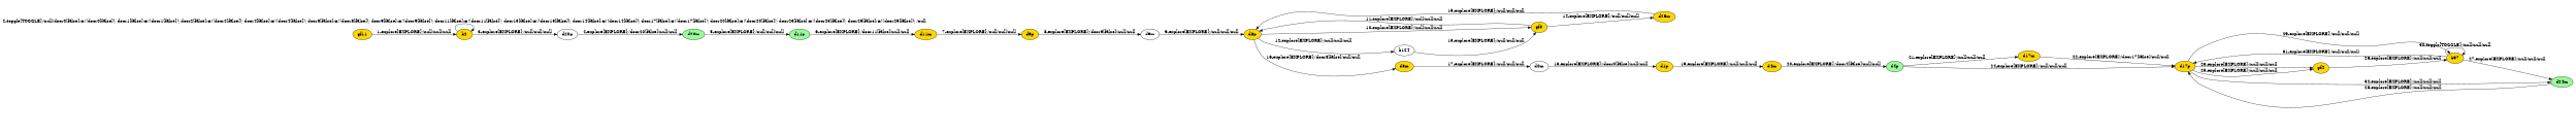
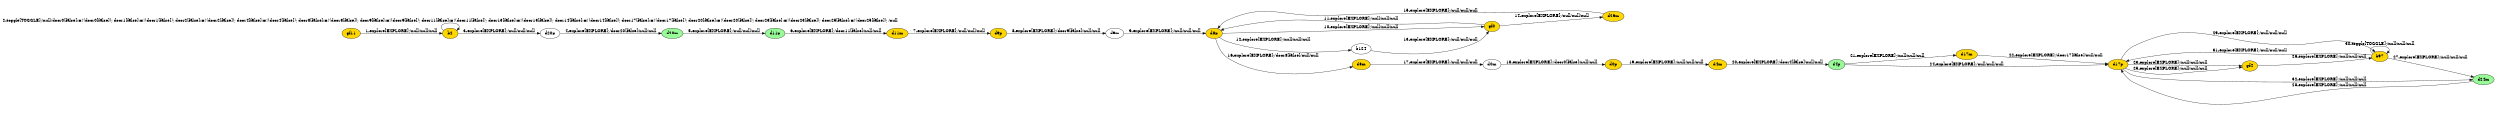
  digraph {
    rankdir=LR
    node [fillcolor=gold style=filled]
    gf11
    b2
    d20p [fillcolor=white]
    d20m [fillcolor=palegreen]
    d11p [fillcolor=palegreen]
    d11m
    d9p
    d9m [fillcolor=white]
    d8p
    gf0
    b124 [fillcolor=white]
    d8m
    d29m
    d0m [fillcolor=white]
-   d0p [label=d1p]
+   d0p
    d4m
    d4p [fillcolor=palegreen]
    d17m
    d17p
    gf4
    b97
    d24m [fillcolor=palegreen]
    gf11 -> b2 [label="1-explore[EXPLORE];/null/null/null"]
    b2 -> b2 [label="2-toggle[TOGGLE];/null/door0[false]:=!(door0[false]); door1[false]:=!(door1[false]); door2[false]:=!(door2[false]); door4[false]:=!(door4[false]); door8[false]:=!(door8[false]); door9[false]:=!(door9[false]); door11[false]:=!(door11[false]); door13[false]:=!(door13[false]); door14[false]:=!(door14[false]); door17[false]:=!(door17[false]); door20[false]:=!(door20[false]); door23[false]:=!(door23[false]); door25[false]:=!(door25[false]); /null"]
    b2 -> d20p [label="3-explore[EXPLORE];/null/null/null"]
    d20p -> d20m [label="4-explore[EXPLORE];/door20[false]/null/null"]
    d20m -> d11p [label="5-explore[EXPLORE];/null/null/null"]
    d11p -> d11m [label="6-explore[EXPLORE];/door11[false]/null/null"]
    d11m -> d9p [label="7-explore[EXPLORE];/null/null/null"]
    d9p -> d9m [label="8-explore[EXPLORE];/door9[false]/null/null"]
    d9m -> d8p [label="9-explore[EXPLORE];/null/null/null"]
    d8p -> gf0 [label="10-explore[EXPLORE];/null/null/null"]
    d8p -> b124 [label="12-explore[EXPLORE];/null/null/null"]
    d8p -> d8m [label="16-explore[EXPLORE];/door8[false]/null/null"]
    gf0 -> d8p [label="11-explore[EXPLORE];/null/null/null"]
    gf0 -> d29m [label="14-explore[EXPLORE];/null/null/null"]
    b124 -> gf0 [label="13-explore[EXPLORE];/null/null/null"]
    d8m -> d0m [label="17-explore[EXPLORE];/null/null/null"]
    d29m -> d8p [label="15-explore[EXPLORE];/null/null/null"]
    d0m -> d0p [label="18-explore[EXPLORE];/door0[false]/null/null"]
    d0p -> d4m [label="19-explore[EXPLORE];/null/null/null"]
    d4m -> d4p [label="20-explore[EXPLORE];/door4[false]/null/null"]
    d4p -> d17m [label="21-explore[EXPLORE];/null/null/null"]
    d4p -> d17p [label="24-explore[EXPLORE];/null/null/null"]
    d17m -> d17p [label="22-explore[EXPLORE];/door17[false]/null/null"]
    d17p -> gf4 [label="23-explore[EXPLORE];/null/null/null"]
    d17p -> gf4 [label="25-explore[EXPLORE];/null/null/null"]
    d17p -> b97 [label="29-explore[EXPLORE];/null/null/null"]
    d17p -> d24m [label="32-explore[EXPLORE];/null/null/null"]
    gf4 -> b97 [label="26-explore[EXPLORE];/null/null/null"]
    b97 -> d17p [label="31-explore[EXPLORE];/null/null/null"]
    b97 -> b97 [label="30-toggle[TOGGLE];/null/null/null"]
    b97 -> d24m [label="27-explore[EXPLORE];/null/null/null"]
    d24m -> d17p [label="28-explore[EXPLORE];/null/null/null"]
  }
